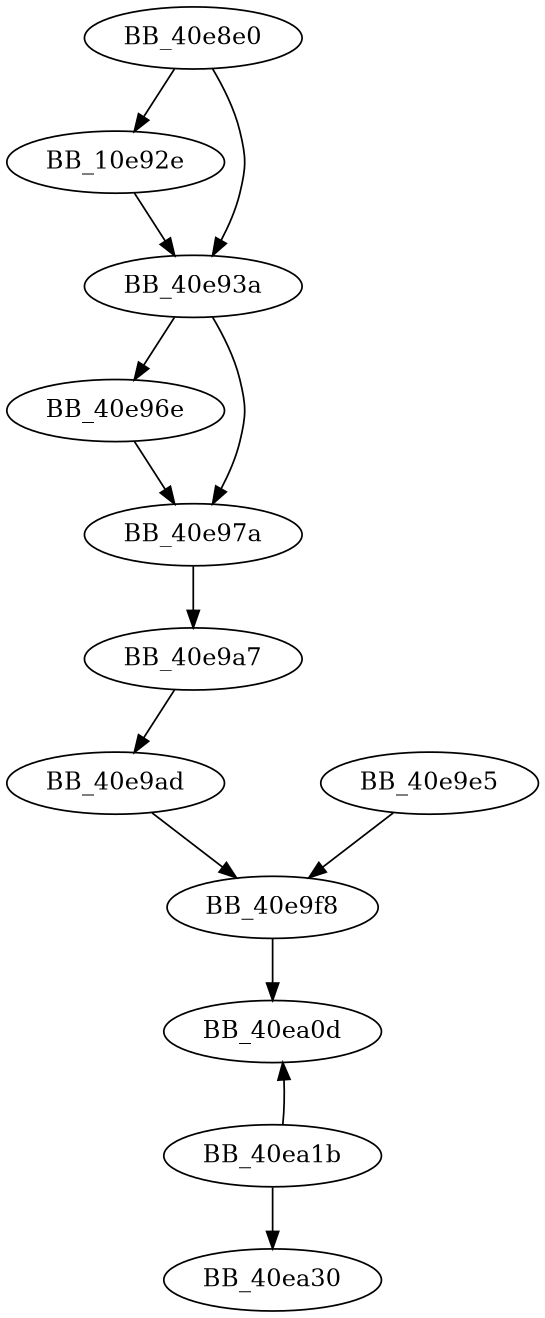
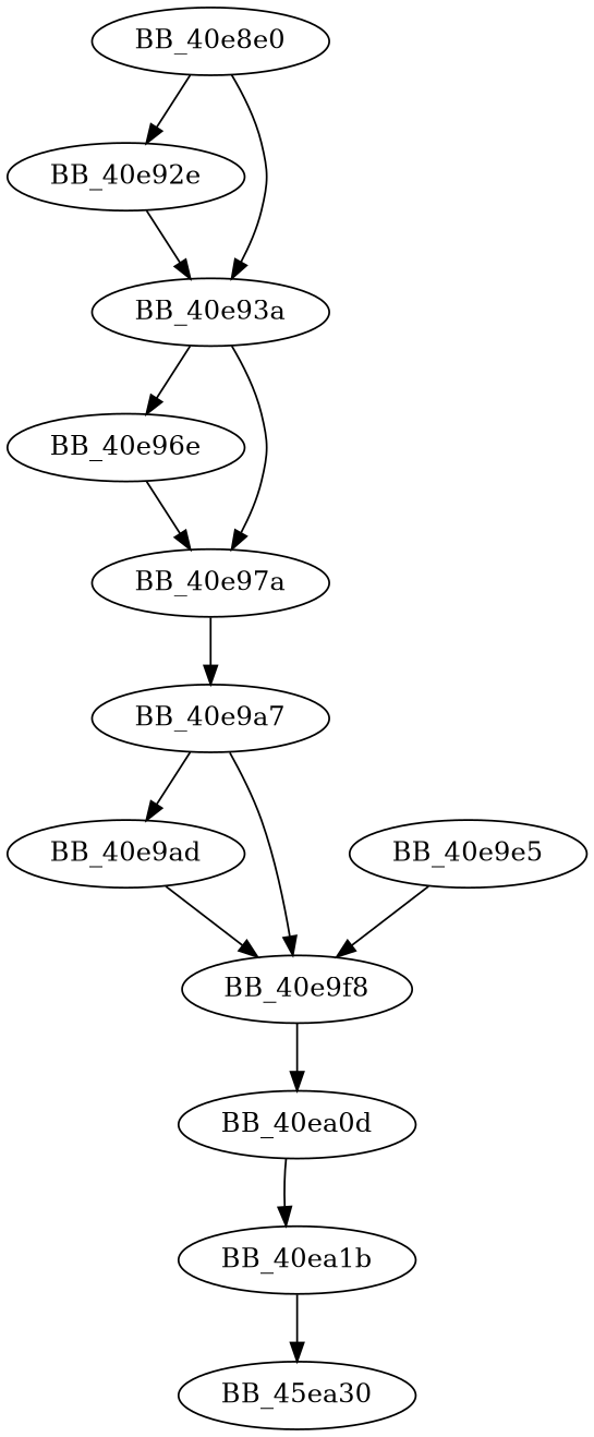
  digraph {
    BB_40e8e0
-   BB_40e92e [label=BB_10e92e]
+   BB_40e92e
    BB_40e93a
    BB_40e96e
    BB_40e97a
    n6 [label=BB_40e9a7]
    BB_40e9ad
    BB_40e9f8
    BB_40ea0d
    BB_40ea1b
    BB_40e9e5
-   BB_40ea30
+   BB_40ea30 [label=BB_45ea30]
    BB_40e8e0 -> BB_40e92e
    BB_40e8e0 -> BB_40e93a
    BB_40e92e -> BB_40e93a
    BB_40e93a -> BB_40e96e
    BB_40e93a -> BB_40e97a
    BB_40e96e -> BB_40e97a
    BB_40e97a -> n6
    n6 -> BB_40e9ad
+   n6 -> BB_40e9f8
    BB_40e9ad -> BB_40e9f8
    BB_40e9f8 -> BB_40ea0d
-   BB_40ea1b -> BB_40ea0d
+   BB_40ea0d -> BB_40ea1b
    BB_40ea1b -> BB_40ea30
    BB_40e9e5 -> BB_40e9f8
  }
